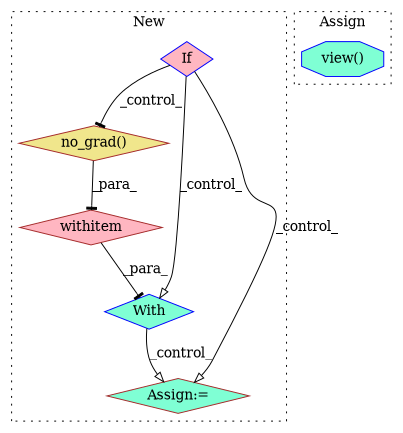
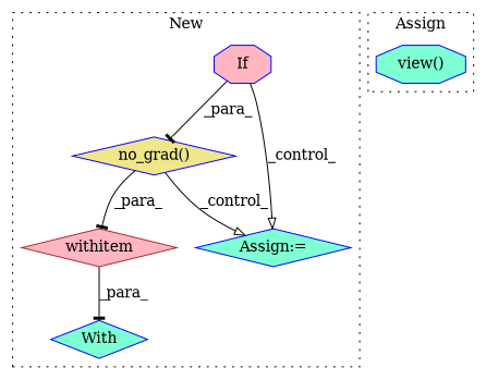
  digraph {
    node [a=75 color=blue fillcolor=aquamarine l=3 s=4804 shape=diamond style=filled]
    edge [arrowhead=tee]
-   n1 [color=brown fillcolor=khaki l=15 label="no_grad()"]
+   n1 [fillcolor=khaki l=15 label="no_grad()"]
    n2 [a=39 l="5,28" label=With s="4799,4809"]
    n3 [a=49 color=brown fillcolor=lightpink l=5 label=withitem]
-   n4 [a=68 color=brown label="Assign:=" s=4935]
-   n5 [a=96 fillcolor=lightpink label=If s=4776]
+   n4 [a=68 label="Assign:=" s=4935]
+   n5 [a=96 fillcolor=lightpink label=If s=4776 shape=octagon]
    n6 [l="9,1" label="view()" s="2986,3010" shape=octagon]
    subgraph cluster_1 {
      label=New
      style=dotted
      n1
      n2
      n3
      n4
      n5
    }
    subgraph cluster_2 {
      label=Assign
      style=dotted
      n6
    }
    n1 -> n3 [label=_para_]
-   n2 -> n4 [arrowhead=onormal label=_control_]
+   n1 -> n4 [arrowhead=onormal label=_control_]
    n3 -> n2 [label=_para_]
-   n5 -> n1 [label=_control_]
-   n5 -> n2 [arrowhead=onormal label=_control_]
+   n5 -> n1 [label=_para_]
    n5 -> n4 [arrowhead=onormal label=_control_]
  }
